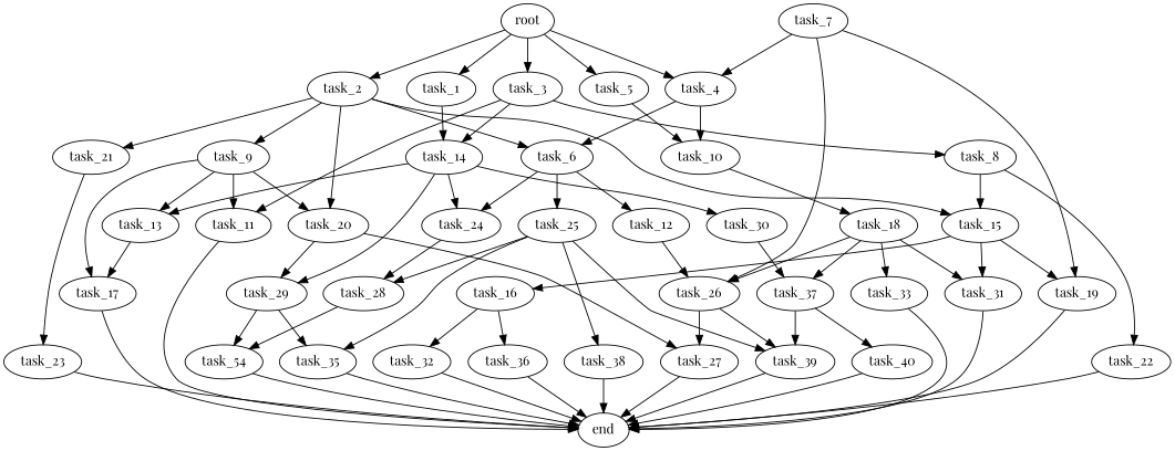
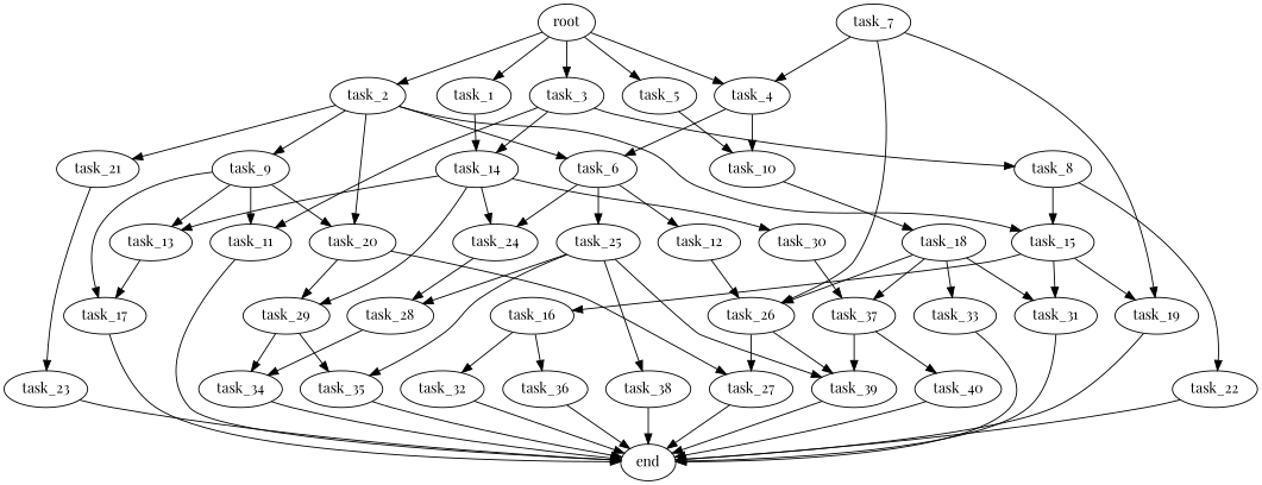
  digraph {
    fontname="Playfair Display"
    node [fontname="Playfair Display"]
    edge [fontname="Playfair Display"]
    root
    task_1
    task_2
    task_3
    task_4
    task_5
    task_14
    task_6
    task_9
    task_15
    task_20
    task_21
    task_8
    task_11
    task_10
    task_13
    task_24
    task_29
    task_30
    task_12
    task_25
    task_17
    task_19
    task_16
    task_31
    task_27
    task_23
    task_22
    end
    task_7
    task_26
    task_18
    task_28
    task_35
    task_38
    task_39
    task_33
    task_37
-   task_34 [label=task_54]
+   task_34
    task_32
    task_36
    task_40
    root -> task_1
    root -> task_2
    root -> task_3
    root -> task_4
    root -> task_5
    task_1 -> task_14
    task_2 -> task_6
    task_2 -> task_9
    task_2 -> task_15
    task_2 -> task_20
    task_2 -> task_21
    task_3 -> task_14
    task_3 -> task_8
    task_3 -> task_11
    task_4 -> task_6
    task_4 -> task_10
    task_5 -> task_10
    task_14 -> task_13
    task_14 -> task_24
    task_14 -> task_29
    task_14 -> task_30
    task_6 -> task_24
    task_6 -> task_12
    task_6 -> task_25
    task_9 -> task_20
    task_9 -> task_11
    task_9 -> task_13
    task_9 -> task_17
    task_15 -> task_19
    task_15 -> task_16
    task_15 -> task_31
    task_20 -> task_29
    task_20 -> task_27
    task_21 -> task_23
    task_8 -> task_15
    task_8 -> task_22
    task_11 -> end
    task_10 -> task_18
    task_13 -> task_17
    task_24 -> task_28
    task_29 -> task_35
    task_29 -> task_34
    task_30 -> task_37
    task_12 -> task_26
    task_25 -> task_28
    task_25 -> task_35
    task_25 -> task_38
    task_25 -> task_39
    task_17 -> end
    task_19 -> end
    task_16 -> task_32
    task_16 -> task_36
    task_31 -> end
    task_27 -> end
    task_23 -> end
    task_22 -> end
    task_7 -> task_4
    task_7 -> task_19
    task_7 -> task_26
    task_26 -> task_27
    task_26 -> task_39
    task_18 -> task_31
    task_18 -> task_26
    task_18 -> task_33
    task_18 -> task_37
    task_28 -> task_34
    task_35 -> end
    task_38 -> end
    task_39 -> end
    task_33 -> end
    task_37 -> task_39
    task_37 -> task_40
    task_34 -> end
    task_32 -> end
    task_36 -> end
    task_40 -> end
  }
